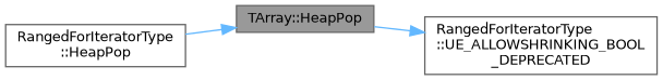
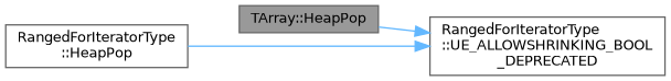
  digraph {
    rankdir=RL
    node [color=grey40 fillcolor=white fontname=Helvetica fontsize=10 shape=box style=filled]
    edge [color=steelblue1 dir=back fontname=Helvetica fontsize=10 labelfontname=Helvetica labelfontsize=10 style=solid]
    n1 [color=gray40 fillcolor=grey60 fontcolor=black height=0.2 label="TArray::HeapPop" width=0.4]
    n2 [height=0.2 label="RangedForIteratorType\l::HeapPop" width=0.4]
    n3 [height=0.2 label="RangedForIteratorType\l::UE_ALLOWSHRINKING_BOOL\l_DEPRECATED" width=0.4]
-   n1 -> n2
+   n3 -> n2
    n3 -> n1
  }
